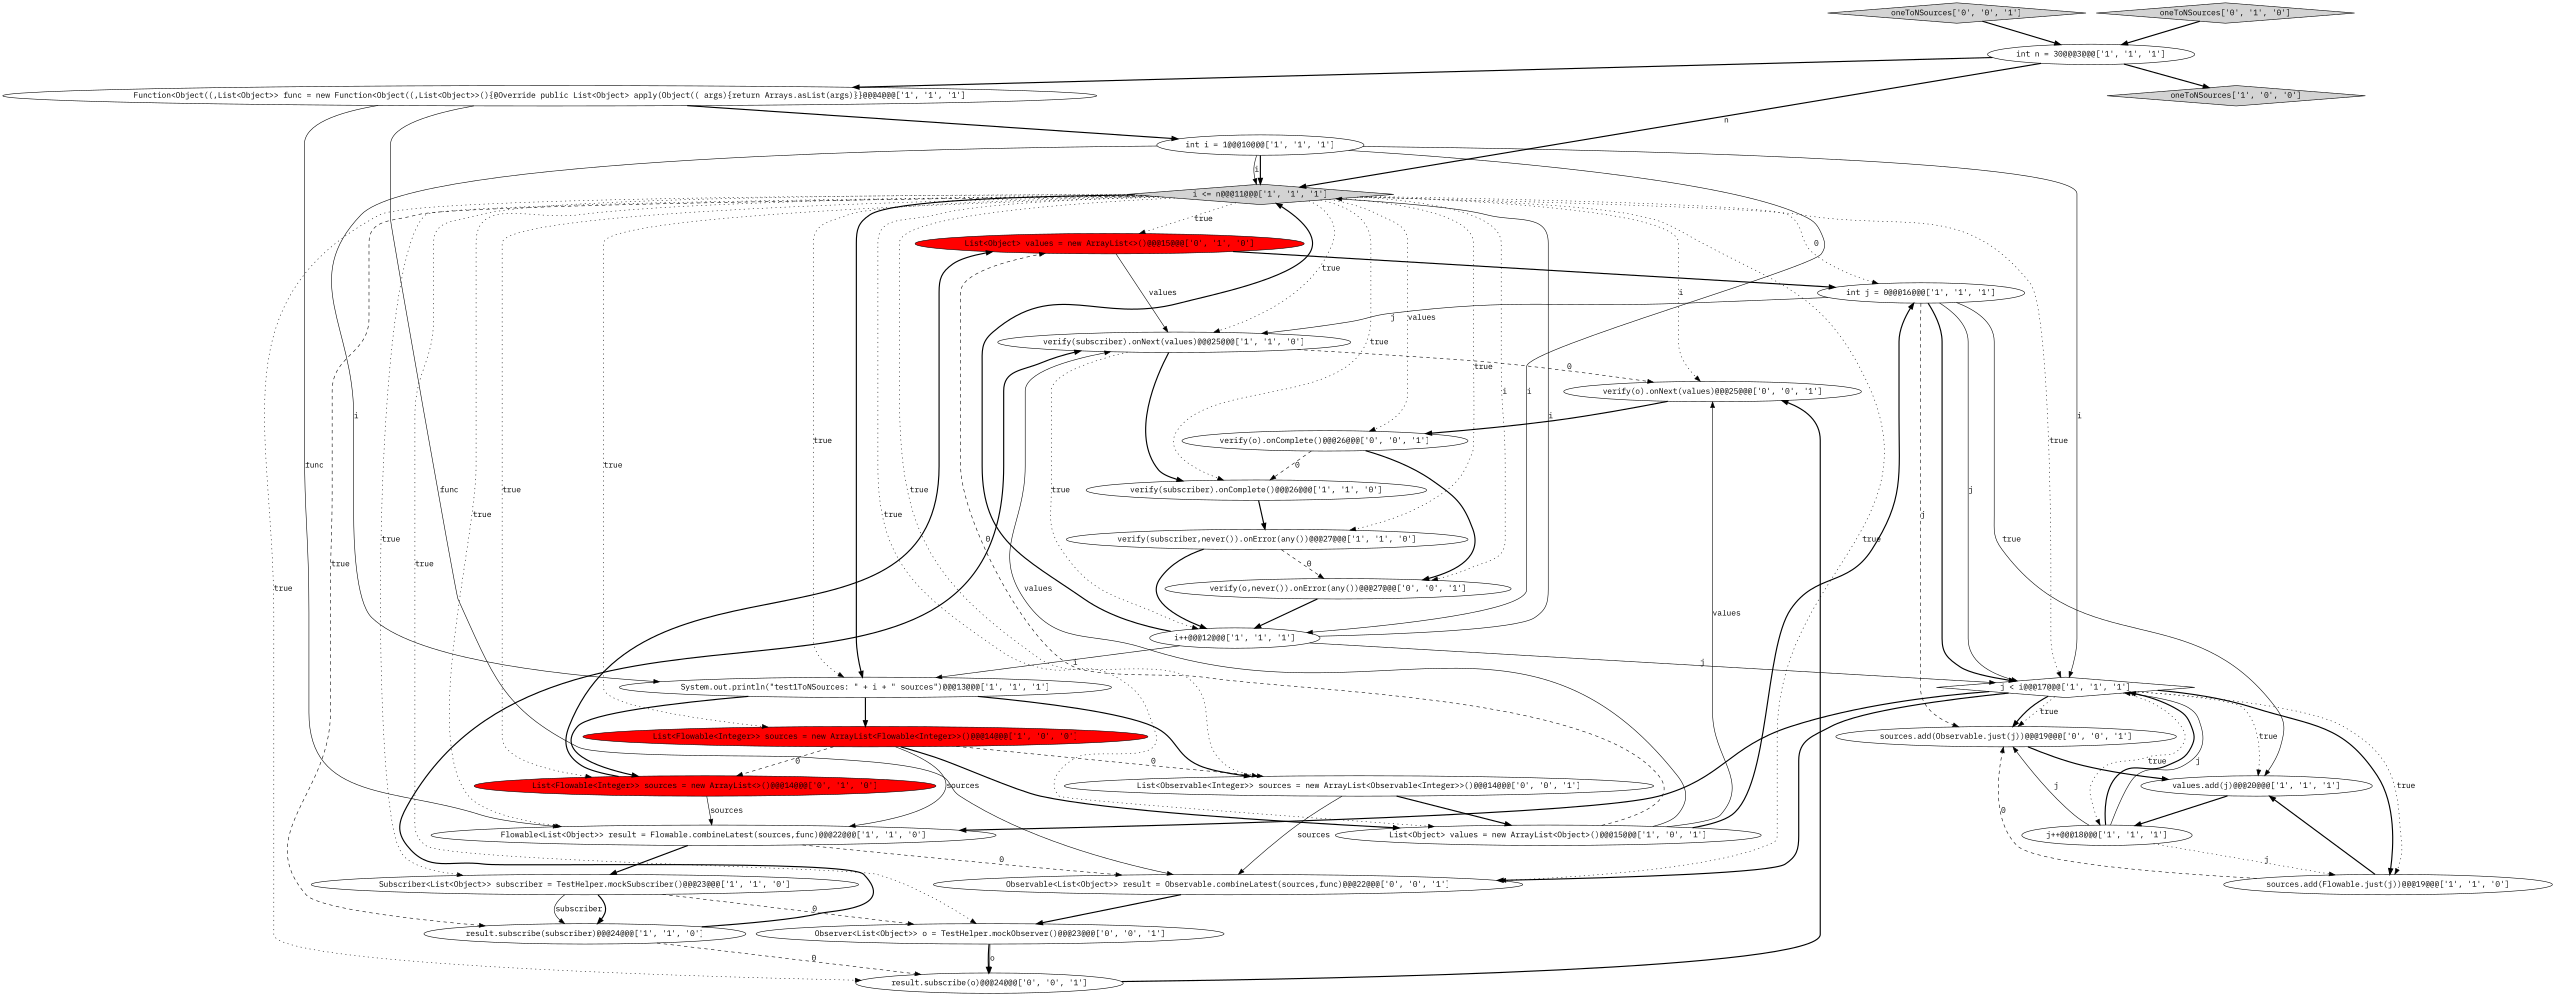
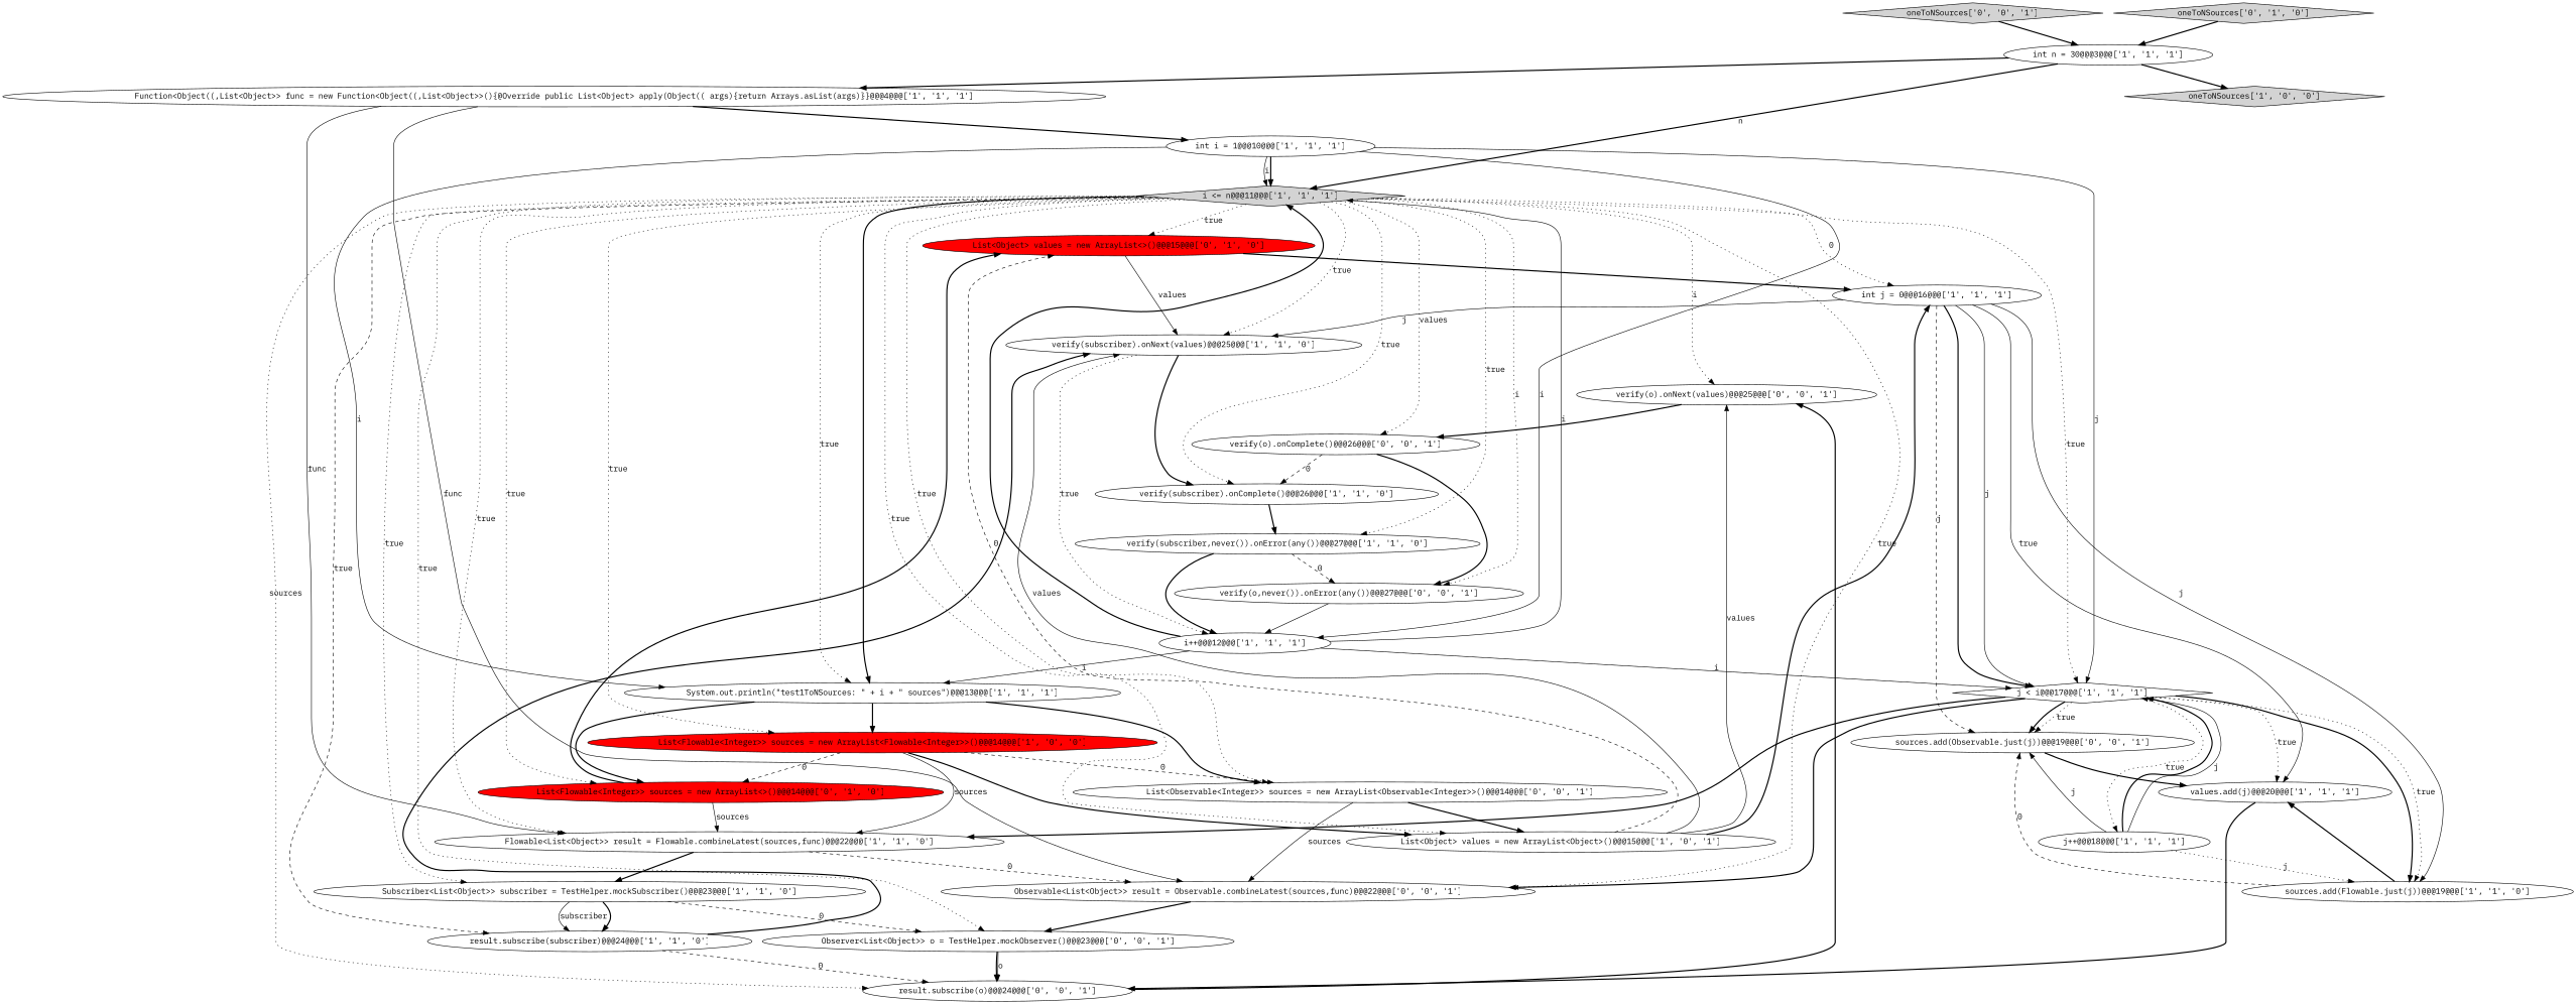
  digraph {
    fontname="IBM Plex Mono"
    node [fillcolor=white fontname="IBM Plex Mono" shape=ellipse style=filled]
    edge [fontname="IBM Plex Mono" style=bold]
    n1 [fillcolor=lightgray label="oneToNSources['0', '0', '1']" shape=diamond]
    n2 [label="int n = 30@@@3@@@['1', '1', '1']"]
    n3 [fillcolor=lightgray label="i <= n@@@11@@@['1', '1', '1']" shape=diamond]
    n4 [label="Function<Object((,List<Object>> func = new Function<Object((,List<Object>>(){@Override public List<Object> apply(Object(( args){return Arrays.asList(args)}}@@@4@@@['1', '1', '1']"]
    n5 [fillcolor=lightgray label="oneToNSources['1', '0', '0']" shape=diamond]
    n6 [fillcolor=red label="List<Object> values = new ArrayList<>()@@@15@@@['0', '1', '0']"]
    n7 [label="int j = 0@@@16@@@['1', '1', '1']"]
    n8 [label="verify(subscriber).onNext(values)@@@25@@@['1', '1', '0']"]
    n9 [label="j < i@@@17@@@['1', '1', '1']" shape=diamond]
    n10 [label="sources.add(Observable.just(j))@@@19@@@['0', '0', '1']"]
    n11 [label="values.add(j)@@@20@@@['1', '1', '1']"]
    n12 [label="sources.add(Flowable.just(j))@@@19@@@['1', '1', '0']"]
    n13 [label="verify(o).onNext(values)@@@25@@@['0', '0', '1']"]
    n14 [label="verify(subscriber).onComplete()@@@26@@@['1', '1', '0']"]
    n15 [label="i++@@@12@@@['1', '1', '1']"]
    n16 [label="result.subscribe(subscriber)@@@24@@@['1', '1', '0']"]
    n17 [label="result.subscribe(o)@@@24@@@['0', '0', '1']"]
    n18 [fillcolor=red label="List<Flowable<Integer>> sources = new ArrayList<Flowable<Integer>>()@@@14@@@['1', '0', '0']"]
    n19 [label="Flowable<List<Object>> result = Flowable.combineLatest(sources,func)@@@22@@@['1', '1', '0']"]
    n20 [fillcolor=red label="List<Flowable<Integer>> sources = new ArrayList<>()@@@14@@@['0', '1', '0']"]
    n21 [label="List<Object> values = new ArrayList<Object>()@@@15@@@['1', '0', '1']"]
    n22 [label="List<Observable<Integer>> sources = new ArrayList<Observable<Integer>>()@@@14@@@['0', '0', '1']"]
    n23 [label="Subscriber<List<Object>> subscriber = TestHelper.mockSubscriber()@@@23@@@['1', '1', '0']"]
    n24 [label="Observable<List<Object>> result = Observable.combineLatest(sources,func)@@@22@@@['0', '0', '1']"]
    n25 [label="j++@@@18@@@['1', '1', '1']"]
    n26 [label="verify(o,never()).onError(any())@@@27@@@['0', '0', '1']"]
    n27 [label="System.out.println(\"test1ToNSources: \" + i + \" sources\")@@@13@@@['1', '1', '1']"]
    n28 [label="verify(subscriber,never()).onError(any())@@@27@@@['1', '1', '0']"]
    n29 [label="Observer<List<Object>> o = TestHelper.mockObserver()@@@23@@@['0', '0', '1']"]
    n30 [label="verify(o).onComplete()@@@26@@@['0', '0', '1']"]
    n31 [label="int i = 1@@@10@@@['1', '1', '1']"]
    n32 [fillcolor=lightgray label="oneToNSources['0', '1', '0']" shape=diamond]
    n1 -> n2
    n2 -> n3 [label=n]
    n2 -> n4
    n2 -> n5
    n3 -> n6 [label=true style=dotted]
    n3 -> n7 [label=0 style=dotted]
    n3 -> n8 [label=true style=dotted]
    n3 -> n9 [label=true style=dotted]
    n3 -> n13 [label=i style=dotted]
    n3 -> n14 [label=true style=dotted]
    n3 -> n16 [label=true style=dashed]
-   n3 -> n17 [label=true style=dotted]
+   n3 -> n17 [label=sources style=dotted]
    n3 -> n18 [label=true style=dotted]
    n3 -> n19 [label=true style=dotted]
    n3 -> n20 [label=true style=dotted]
    n3 -> n21 [label=true style=dotted]
    n3 -> n22 [label=true style=dotted]
    n3 -> n23 [label=true style=dotted]
    n3 -> n24 [label=true style=dotted]
    n3 -> n26 [label=i style=dotted]
    n3 -> n27 [label=true style=dotted]
    n3 -> n27
    n3 -> n28 [label=true style=dotted]
    n3 -> n29 [label=true style=dotted]
    n3 -> n30 [label=values style=dotted]
    n4 -> n19 [label=func style=solid]
    n4 -> n24 [label=func style=solid]
    n4 -> n31
    n6 -> n7
    n6 -> n8 [label=values style=solid]
    n7 -> n8 [label=j style=solid]
    n7 -> n9
    n7 -> n9 [label=j style=solid]
    n7 -> n10 [label=j style=dashed]
    n7 -> n11 [label=true style=solid]
-   n8 -> n13 [label=0 style=dashed]
+   n7 -> n12 [label=j style=solid]
    n8 -> n14
    n8 -> n15 [label=true style=dotted]
    n9 -> n10 [label=true style=dotted]
    n9 -> n10
    n9 -> n11 [label=true style=dotted]
    n9 -> n12
    n9 -> n12 [label=true style=dotted]
    n9 -> n19
    n9 -> n24
    n9 -> n25 [label=true style=dotted]
    n10 -> n11
-   n11 -> n25
+   n11 -> n17
    n12 -> n10 [label=0 style=dashed]
    n12 -> n11
    n13 -> n30
    n14 -> n28
    n15 -> n3
    n15 -> n3 [label=i style=solid]
-   n15 -> n9 [label=j style=solid]
+   n15 -> n9 [label=i style=solid]
    n15 -> n27 [label=i style=solid]
    n16 -> n8
    n16 -> n17 [label=0 style=dashed]
    n17 -> n13
    n18 -> n19 [label=sources style=solid]
    n18 -> n20 [label=0 style=dashed]
    n18 -> n21
    n18 -> n22 [label=0 style=dashed]
    n19 -> n23
    n19 -> n24 [label=0 style=dashed]
    n20 -> n6
    n20 -> n19 [label=sources style=solid]
    n21 -> n6 [label=0 style=dashed]
    n21 -> n7
    n21 -> n8 [label=values style=solid]
    n21 -> n13 [label=values style=solid]
    n22 -> n21
    n22 -> n24 [label=sources style=solid]
    n23 -> n16
    n23 -> n16 [label=subscriber style=solid]
    n23 -> n29 [label=0 style=dashed]
    n24 -> n29
    n25 -> n9
    n25 -> n9 [label=j style=solid]
    n25 -> n10 [label=j style=solid]
    n25 -> n12 [label=j style=dotted]
-   n26 -> n15
+   n26 -> n15 [style=solid]
    n27 -> n18
    n27 -> n20
    n27 -> n22
    n28 -> n15
    n28 -> n26 [label=0 style=dashed]
    n29 -> n17 [label=o style=solid]
    n29 -> n17
    n30 -> n14 [label=0 style=dashed]
    n30 -> n26
    n31 -> n3 [label=i style=solid]
    n31 -> n3
-   n31 -> n9 [label=i style=solid]
+   n31 -> n9 [label=j style=solid]
    n31 -> n15 [label=i style=solid]
    n31 -> n27 [label=i style=solid]
    n32 -> n2
  }
